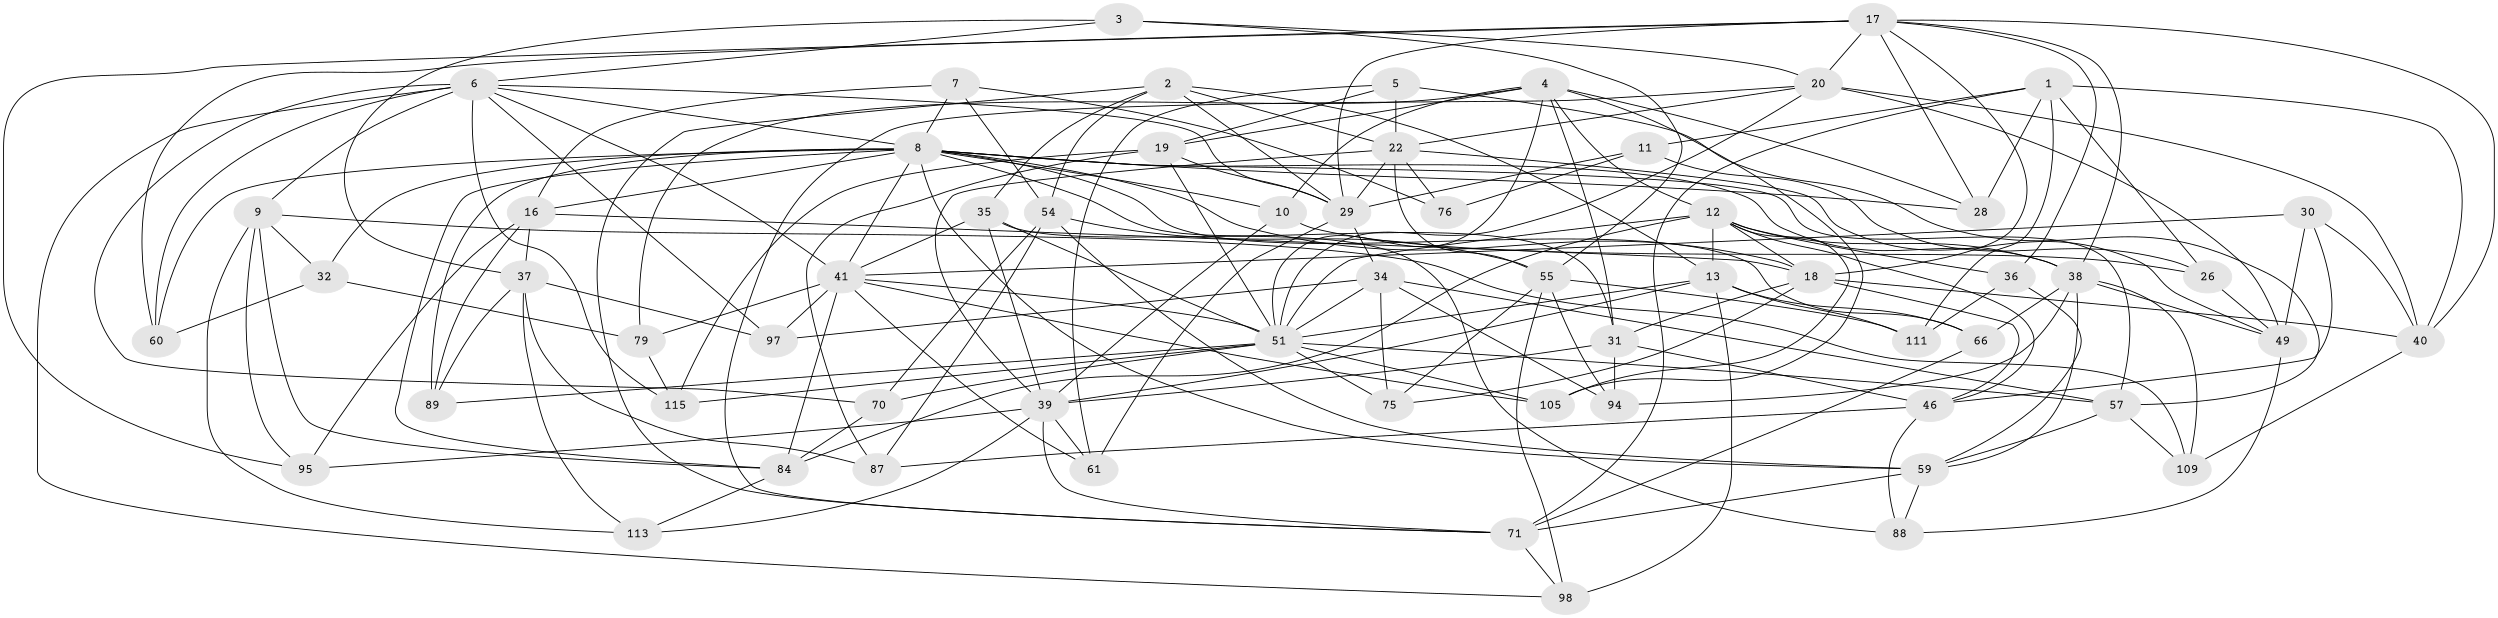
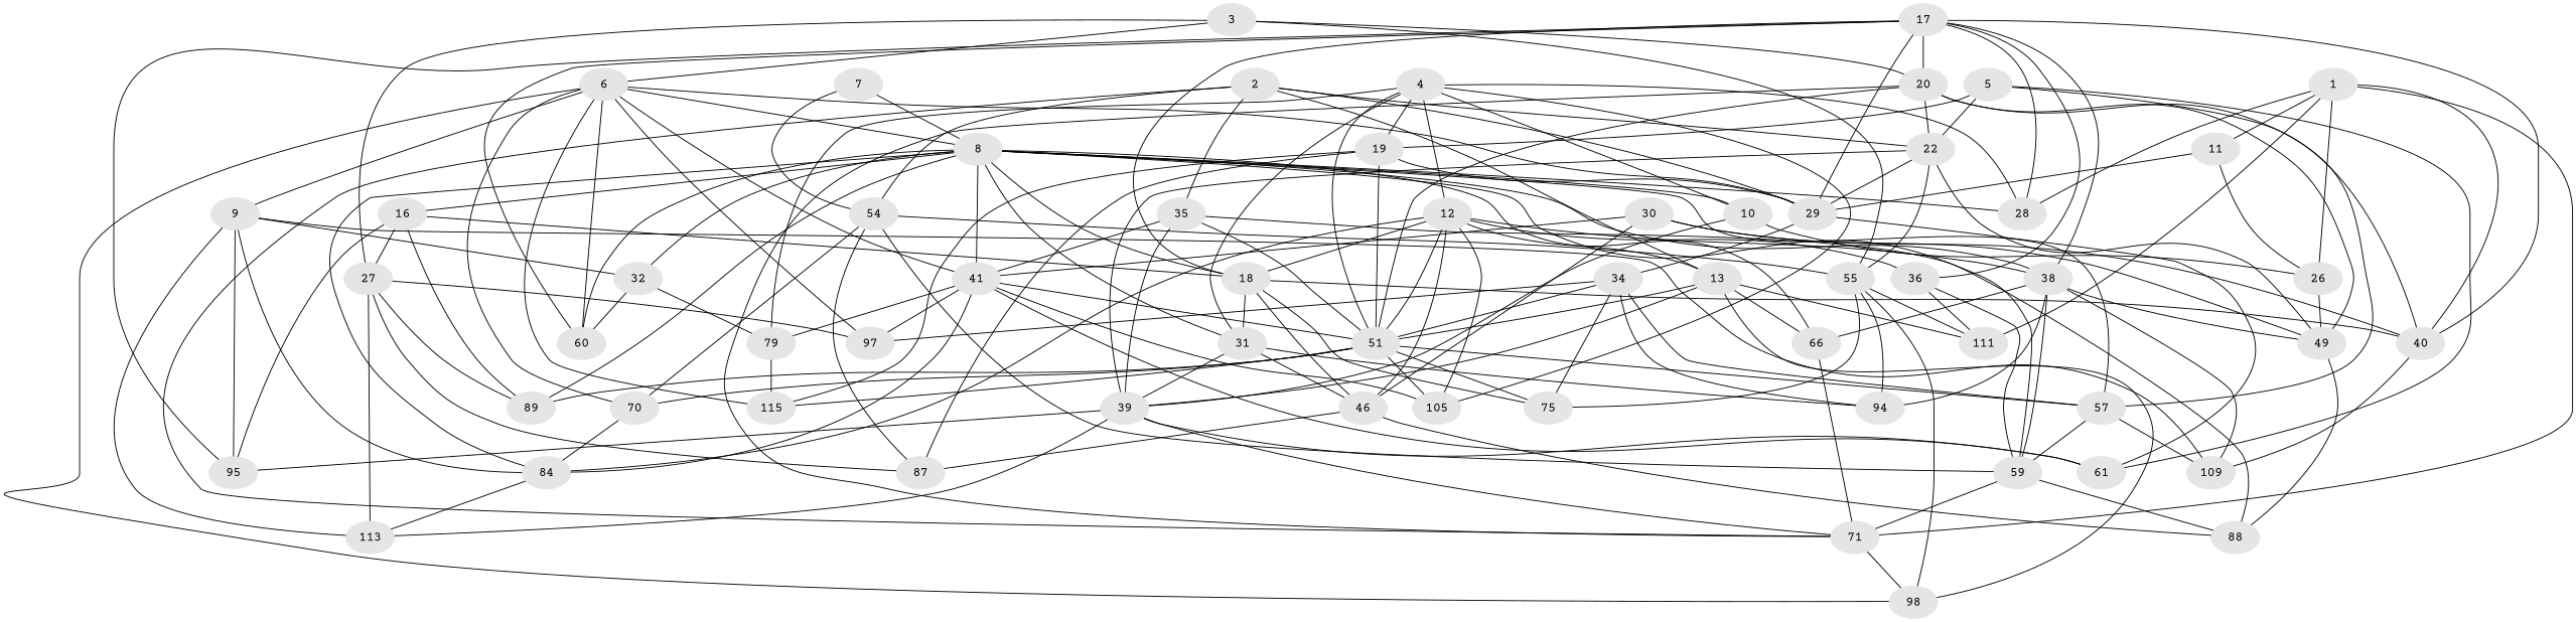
  graph {
    fontname="Courier Prime"
    node [color=gray90 fontname="Courier Prime" style=filled]
    edge [fontname="Courier Prime"]
    1 [super="+15"]
    11
    26
    28
    40 [super="+91"]
    71 [super="+101+72"]
    111
    29 [super="+119+45"]
-   76
    49 [super="+112"]
    109
    98
    2 [super="+25"]
    13 [super="+62+96"]
    22 [super="+108+106"]
    35 [super="+48"]
    54 [super="+120"]
    51 [super="+80+64"]
    66
    39 [super="+42+53"]
    55 [super="+110+83"]
    61
    34 [super="+86"]
    41 [super="+63+58"]
    88
    70
    59 [super="+107+90"]
    87
    6 [super="+14+73"]
    8 [super="+50+33"]
    9 [super="+52"]
    60
    97
    115
    3
    20 [super="+104+37"]
-   27 [super="+103" label=37]
+   27 [super="+103"]
    89
    113
    75
    94
    4 [super="+78+85"]
    10
    12 [super="+69+24"]
    19 [super="+121"]
    31 [super="+47"]
    79
    105
    18 [super="+23+77"]
    38 [super="+100+81"]
    84 [super="+117"]
    36
    46 [super="+102"]
    57 [super="+65"]
    5
    16 [super="+21"]
    32
    95
    7
    17 [super="+74+44"]
    30
    1 -- 11
    1 -- 26
    1 -- 28
    1 -- 40
    1 -- 71
    1 -- 111
    11 -- 26
    11 -- 29
-   11 -- 76
    26 -- 49
    40 -- 109
    71 -- 98
    29 -- 61
    29 -- 34
    49 -- 88
    2 -- 71
    2 -- 29
    2 -- 13
    2 -- 22
    2 -- 35
    2 -- 54
    13 -- 111
    13 -- 98
    13 -- 51
    13 -- 66
    13 -- 39
    22 -- 29
-   22 -- 76
    22 -- 49
    22 -- 39
    22 -- 55 [weight=2]
    35 -- 51
    35 -- 39 [weight=2]
    35 -- 41
    35 -- 88
    54 -- 55
    54 -- 70
    54 -- 59
    54 -- 87
    51 -- 70
    51 -- 115
    51 -- 89
    51 -- 75
    51 -- 105
    51 -- 57
    66 -- 71
    39 -- 71
    39 -- 61
    39 -- 113
    39 -- 95
    55 -- 111
    55 -- 98
    55 -- 75
    55 -- 94
    34 -- 51
    34 -- 97
    34 -- 75
    34 -- 94
    34 -- 57
    41 -- 51
    41 -- 61
    41 -- 97
    41 -- 79
    41 -- 105
    41 -- 84
    70 -- 84
    59 -- 71 [weight=2]
    59 -- 88
    6 -- 29
    6 -- 98
    6 -- 41
    6 -- 70
    6 -- 8
    6 -- 9
    6 -- 60
    6 -- 97
    6 -- 115
    8 -- 28
    8 -- 66
    8 -- 41
    8 -- 59
    8 -- 60
    8 -- 89
    8 -- 10
    8 -- 31
    8 -- 18
    8 -- 38
    8 -- 84
    8 -- 57
    8 -- 16
    8 -- 32
    9 -- 109
    9 -- 113
    9 -- 84
    9 -- 32
    9 -- 95
    3 -- 55
    3 -- 6
    3 -- 20
    3 -- 27
    20 -- 40
    20 -- 71
    20 -- 49
    20 -- 22
    20 -- 51
    27 -- 87
    27 -- 97
    27 -- 89
    27 -- 113
    4 -- 28
    4 -- 51
    4 -- 10
    4 -- 12
    4 -- 19
    4 -- 31
    4 -- 79
    4 -- 105
    10 -- 26
    10 -- 39
    12 -- 13 [weight=2]
    12 -- 51
    12 -- 105
    12 -- 18
    12 -- 38
    12 -- 84
    12 -- 36
    12 -- 46
    19 -- 29
    19 -- 51
    19 -- 87
    19 -- 115
    31 -- 39
    31 -- 94
    31 -- 46
    79 -- 115
    18 -- 40
    18 -- 75
    18 -- 31
    18 -- 46
    38 -- 49
    38 -- 109
    38 -- 66
    38 -- 59
    38 -- 94
    84 -- 113
    36 -- 111
    36 -- 59
    46 -- 88
    46 -- 87
    57 -- 109
    57 -- 59
    5 -- 22
    5 -- 61
    5 -- 19
    5 -- 57
    16 -- 27
    16 -- 89
    16 -- 18
    16 -- 95
    32 -- 60
    32 -- 79
-   7 -- 76
    7 -- 54
    7 -- 8
-   7 -- 16
    17 -- 28
    17 -- 40
    17 -- 29
    17 -- 60
    17 -- 20 [weight=2]
    17 -- 18
    17 -- 38
    17 -- 36
    17 -- 95
    30 -- 40
    30 -- 49
    30 -- 41
    30 -- 46
  }
